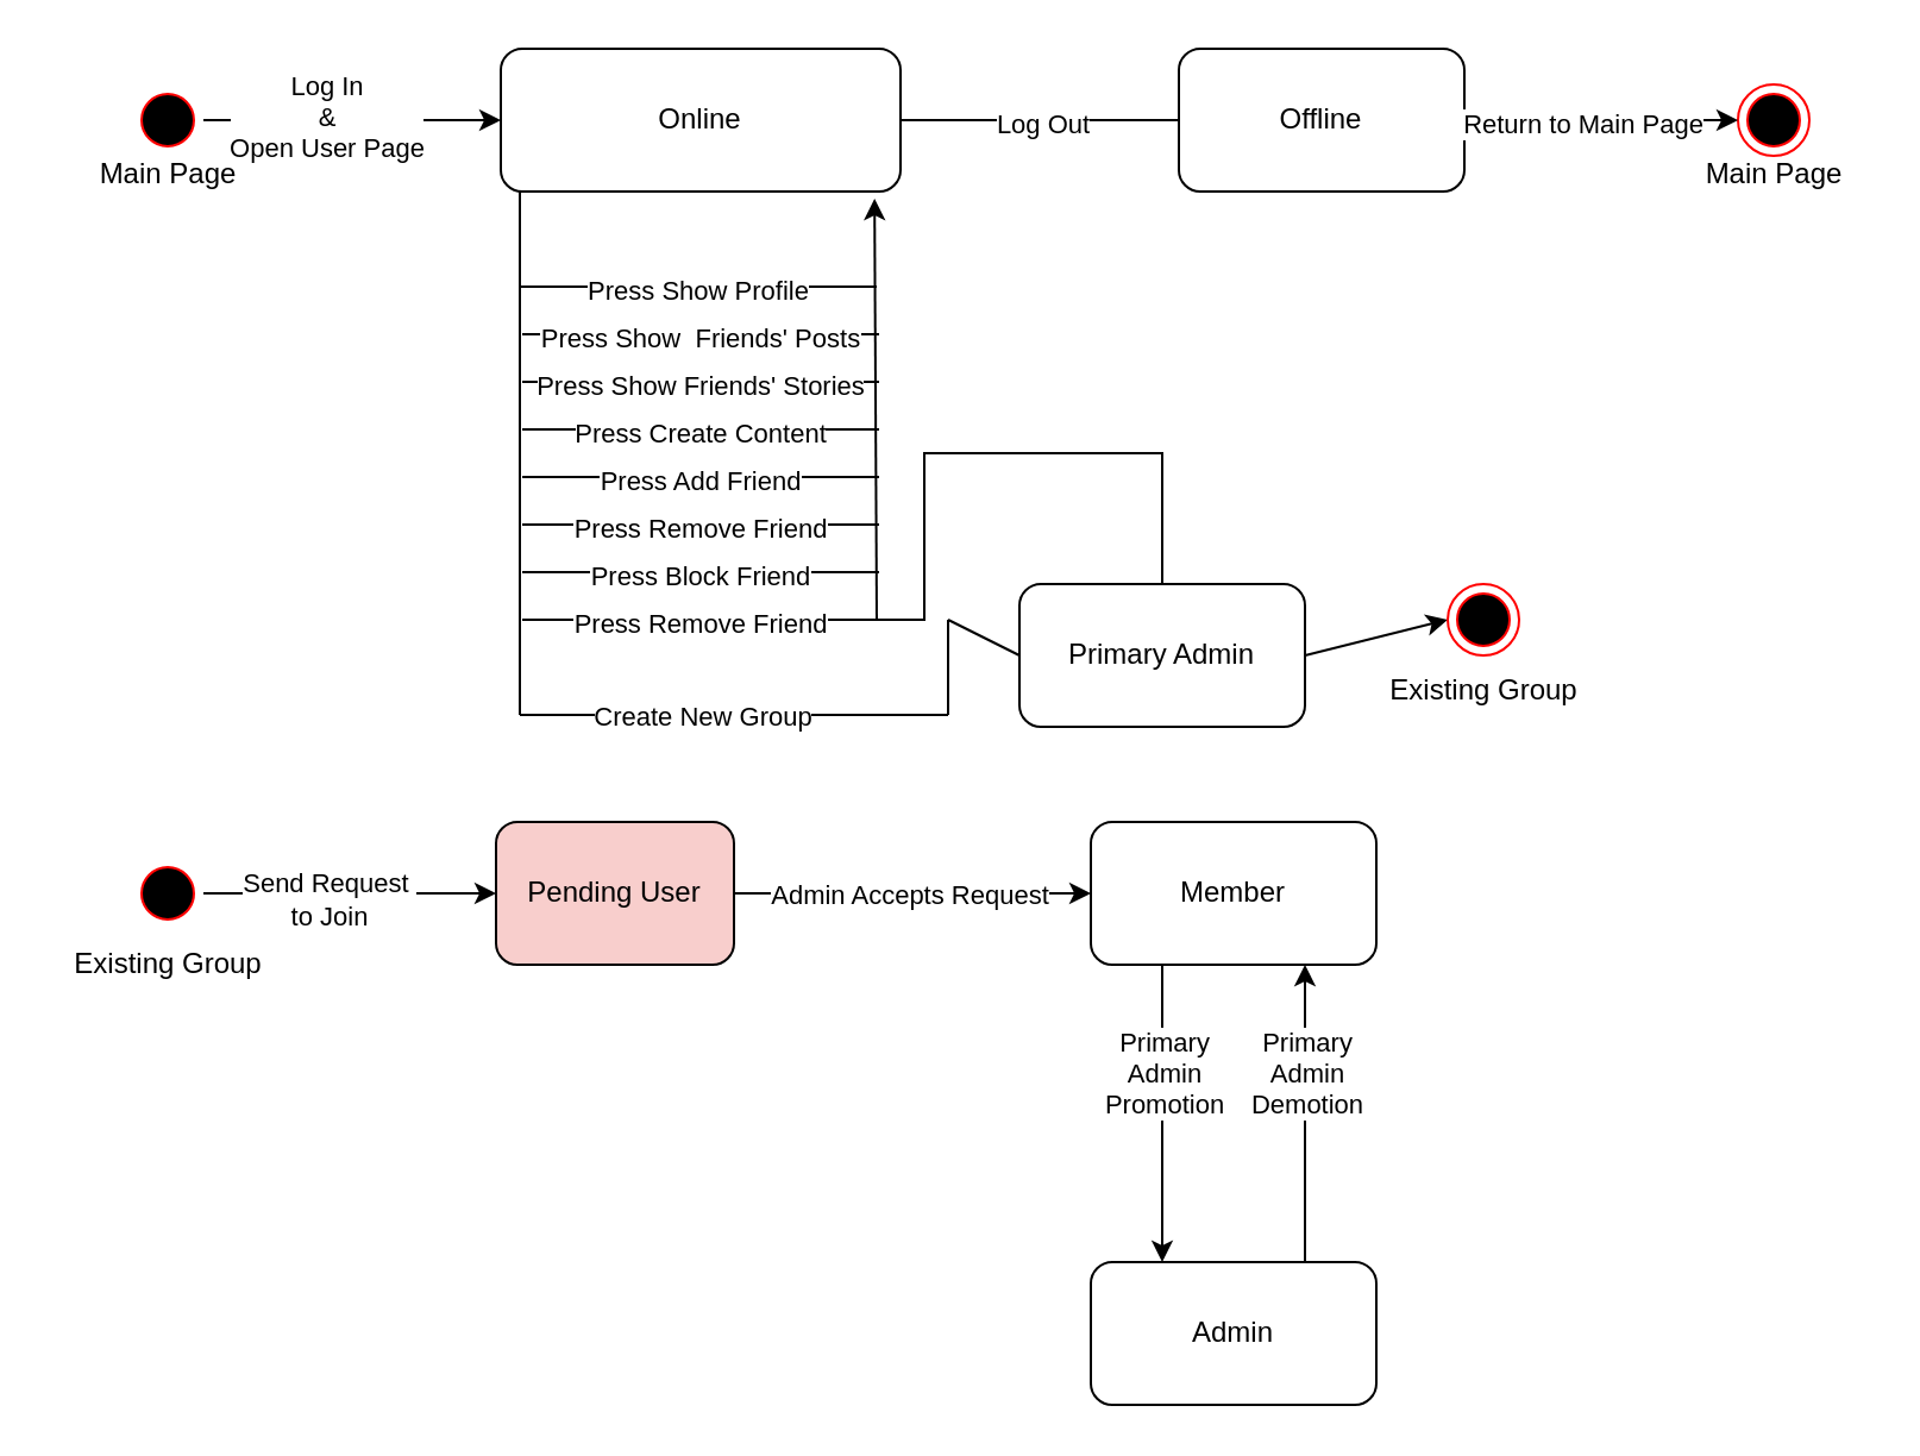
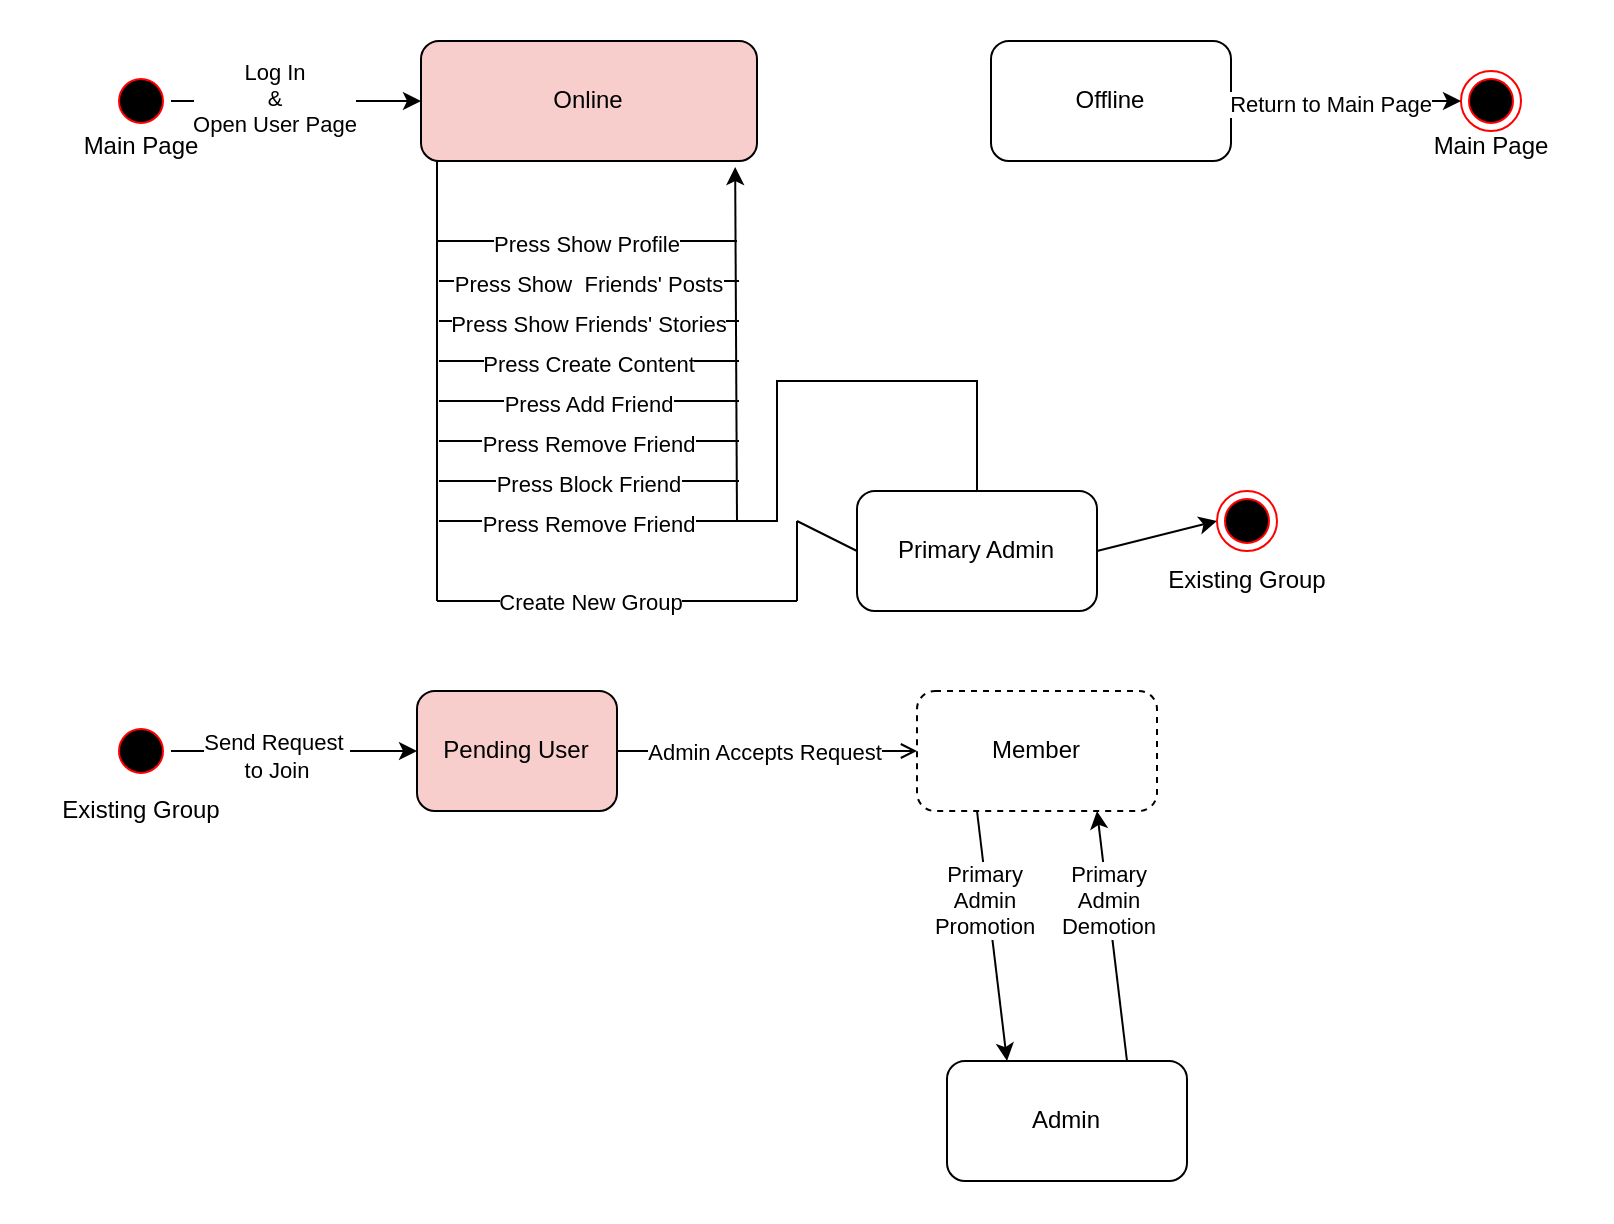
  <mxCell id="0" />
  <mxCell id="1" parent="0" />
  <mxCell id="2" value="" style="ellipse;html=1;shape=endState;fillColor=#000000;strokeColor=#ff0000;" parent="1" vertex="1"><mxGeometry x="730" y="35" width="30" height="30" as="geometry" /></mxCell>
- <mxCell id="3" value="Online" style="rounded=1;whiteSpace=wrap;html=1;" parent="1" vertex="1"><mxGeometry x="210" y="20" width="168" height="60" as="geometry" /></mxCell>
+ <mxCell id="3" value="Online" style="rounded=1;whiteSpace=wrap;html=1;fillColor=#f8cecc;" parent="1" vertex="1"><mxGeometry x="210" y="20" width="168" height="60" as="geometry" /></mxCell>
  <mxCell id="4" value="" style="ellipse;html=1;shape=startState;fillColor=#000000;strokeColor=#ff0000;" parent="1" vertex="1"><mxGeometry x="55" y="35" width="30" height="30" as="geometry" /></mxCell>
  <mxCell id="5" value="" style="endArrow=classic;html=1;rounded=0;exitX=1;exitY=0.5;exitDx=0;exitDy=0;entryX=0;entryY=0.5;entryDx=0;entryDy=0;" parent="1" source="4" target="3" edge="1"><mxGeometry width="50" height="50" relative="1" as="geometry"><mxPoint x="50" y="210" as="sourcePoint" /><mxPoint x="100" y="160" as="targetPoint" /></mxGeometry></mxCell>
  <mxCell id="6" value="Log In&lt;div&gt;&amp;amp;&lt;/div&gt;&lt;div&gt;Open User Page&lt;/div&gt;" style="edgeLabel;html=1;align=center;verticalAlign=middle;resizable=0;points=[];" parent="5" vertex="1" connectable="0"><mxGeometry x="-0.18" y="2" relative="1" as="geometry"><mxPoint as="offset" /></mxGeometry></mxCell>
- <mxCell id="7" value="" style="endArrow=none;html=1;rounded=0;exitX=1;exitY=0.5;exitDx=0;exitDy=0;entryX=0;entryY=0.5;entryDx=0;entryDy=0;endFill=0;" parent="1" source="3" target="9" edge="1"><mxGeometry width="50" height="50" relative="1" as="geometry"><mxPoint x="360" y="49.5" as="sourcePoint" /><mxPoint x="470" y="50" as="targetPoint" /></mxGeometry></mxCell>
- <mxCell id="8" value="Log Out" style="edgeLabel;html=1;align=center;verticalAlign=middle;resizable=0;points=[];" parent="7" vertex="1" connectable="0"><mxGeometry y="-1" relative="1" as="geometry"><mxPoint as="offset" /></mxGeometry></mxCell>
  <mxCell id="9" value="Offline" style="rounded=1;whiteSpace=wrap;html=1;" parent="1" vertex="1"><mxGeometry x="495" y="20" width="120" height="60" as="geometry" /></mxCell>
  <mxCell id="10" value="" style="endArrow=classic;html=1;rounded=0;exitX=1;exitY=0.5;exitDx=0;exitDy=0;entryX=0;entryY=0.5;entryDx=0;entryDy=0;" parent="1" source="9" target="2" edge="1"><mxGeometry width="50" height="50" relative="1" as="geometry"><mxPoint x="610" y="190" as="sourcePoint" /><mxPoint x="660" y="140" as="targetPoint" /></mxGeometry></mxCell>
  <mxCell id="11" value="Return to Main Page" style="edgeLabel;html=1;align=center;verticalAlign=middle;resizable=0;points=[];" parent="10" vertex="1" connectable="0"><mxGeometry x="-0.14" y="-1" relative="1" as="geometry"><mxPoint as="offset" /></mxGeometry></mxCell>
  <mxCell id="12" value="Main Page" style="text;html=1;align=center;verticalAlign=middle;resizable=0;points=[];autosize=1;strokeColor=none;fillColor=none;" parent="1" vertex="1"><mxGeometry x="30" y="58" width="80" height="30" as="geometry" /></mxCell>
  <mxCell id="13" value="Main Page" style="text;html=1;align=center;verticalAlign=middle;resizable=0;points=[];autosize=1;strokeColor=none;fillColor=none;" parent="1" vertex="1"><mxGeometry x="705" y="58" width="80" height="30" as="geometry" /></mxCell>
  <mxCell id="14" value="" style="endArrow=none;html=1;rounded=0;exitX=0.5;exitY=1;exitDx=0;exitDy=0;endFill=0;" parent="1" edge="1"><mxGeometry width="50" height="50" relative="1" as="geometry"><mxPoint x="218" y="80" as="sourcePoint" /><mxPoint x="218" y="300" as="targetPoint" /></mxGeometry></mxCell>
  <mxCell id="15" value="" style="endArrow=classic;html=1;rounded=0;entryX=0.935;entryY=1.05;entryDx=0;entryDy=0;entryPerimeter=0;" parent="1" target="3" edge="1"><mxGeometry width="50" height="50" relative="1" as="geometry"><mxPoint x="368" y="260" as="sourcePoint" /><mxPoint x="408" y="260" as="targetPoint" /></mxGeometry></mxCell>
  <mxCell id="16" value="" style="endArrow=none;html=1;rounded=0;" parent="1" edge="1"><mxGeometry width="50" height="50" relative="1" as="geometry"><mxPoint x="218" y="120" as="sourcePoint" /><mxPoint x="368" y="120" as="targetPoint" /></mxGeometry></mxCell>
  <mxCell id="17" value="Press Show Profile" style="edgeLabel;html=1;align=center;verticalAlign=middle;resizable=0;points=[];" parent="16" vertex="1" connectable="0"><mxGeometry x="-0.013" y="-1" relative="1" as="geometry"><mxPoint as="offset" /></mxGeometry></mxCell>
  <mxCell id="18" value="" style="endArrow=none;html=1;rounded=0;" parent="1" edge="1"><mxGeometry width="50" height="50" relative="1" as="geometry"><mxPoint x="219" y="140" as="sourcePoint" /><mxPoint x="369" y="140" as="targetPoint" /></mxGeometry></mxCell>
  <mxCell id="19" value="Press Show&amp;nbsp; Friends' Posts" style="edgeLabel;html=1;align=center;verticalAlign=middle;resizable=0;points=[];" parent="18" vertex="1" connectable="0"><mxGeometry x="-0.013" y="-1" relative="1" as="geometry"><mxPoint as="offset" /></mxGeometry></mxCell>
  <mxCell id="20" value="" style="endArrow=none;html=1;rounded=0;" parent="1" edge="1"><mxGeometry width="50" height="50" relative="1" as="geometry"><mxPoint x="219" y="180" as="sourcePoint" /><mxPoint x="369" y="180" as="targetPoint" /></mxGeometry></mxCell>
  <mxCell id="21" value="Press Create Content" style="edgeLabel;html=1;align=center;verticalAlign=middle;resizable=0;points=[];" parent="20" vertex="1" connectable="0"><mxGeometry x="-0.013" y="-1" relative="1" as="geometry"><mxPoint as="offset" /></mxGeometry></mxCell>
  <mxCell id="22" value="" style="endArrow=none;html=1;rounded=0;" parent="1" edge="1"><mxGeometry width="50" height="50" relative="1" as="geometry"><mxPoint x="219" y="160" as="sourcePoint" /><mxPoint x="369" y="160" as="targetPoint" /></mxGeometry></mxCell>
  <mxCell id="23" value="Press Show Friends' Stories" style="edgeLabel;html=1;align=center;verticalAlign=middle;resizable=0;points=[];" parent="22" vertex="1" connectable="0"><mxGeometry x="-0.013" y="-1" relative="1" as="geometry"><mxPoint as="offset" /></mxGeometry></mxCell>
  <mxCell id="24" value="" style="endArrow=none;html=1;rounded=0;" parent="1" edge="1"><mxGeometry width="50" height="50" relative="1" as="geometry"><mxPoint x="219" y="200" as="sourcePoint" /><mxPoint x="369" y="200" as="targetPoint" /></mxGeometry></mxCell>
  <mxCell id="25" value="Press Add Friend" style="edgeLabel;html=1;align=center;verticalAlign=middle;resizable=0;points=[];" parent="24" vertex="1" connectable="0"><mxGeometry x="-0.013" y="-1" relative="1" as="geometry"><mxPoint as="offset" /></mxGeometry></mxCell>
  <mxCell id="26" value="" style="endArrow=none;html=1;rounded=0;" parent="1" edge="1"><mxGeometry width="50" height="50" relative="1" as="geometry"><mxPoint x="219" y="220" as="sourcePoint" /><mxPoint x="369" y="220" as="targetPoint" /></mxGeometry></mxCell>
  <mxCell id="27" value="Press Remove Friend" style="edgeLabel;html=1;align=center;verticalAlign=middle;resizable=0;points=[];" parent="26" vertex="1" connectable="0"><mxGeometry x="-0.013" y="-1" relative="1" as="geometry"><mxPoint as="offset" /></mxGeometry></mxCell>
  <mxCell id="28" value="" style="endArrow=none;html=1;rounded=0;" parent="1" edge="1"><mxGeometry width="50" height="50" relative="1" as="geometry"><mxPoint x="219" y="240" as="sourcePoint" /><mxPoint x="369" y="240" as="targetPoint" /></mxGeometry></mxCell>
  <mxCell id="29" value="Press Block Friend" style="edgeLabel;html=1;align=center;verticalAlign=middle;resizable=0;points=[];" parent="28" vertex="1" connectable="0"><mxGeometry x="-0.013" y="-1" relative="1" as="geometry"><mxPoint as="offset" /></mxGeometry></mxCell>
  <mxCell id="30" value="" style="endArrow=none;html=1;rounded=0;" parent="1" edge="1"><mxGeometry width="50" height="50" relative="1" as="geometry"><mxPoint x="219" y="260" as="sourcePoint" /><mxPoint x="369" y="260" as="targetPoint" /></mxGeometry></mxCell>
  <mxCell id="31" value="Press Remove Friend" style="edgeLabel;html=1;align=center;verticalAlign=middle;resizable=0;points=[];" parent="30" vertex="1" connectable="0"><mxGeometry x="-0.013" y="-1" relative="1" as="geometry"><mxPoint as="offset" /></mxGeometry></mxCell>
  <mxCell id="32" value="" style="ellipse;html=1;shape=startState;fillColor=#000000;strokeColor=#ff0000;" vertex="1" parent="1"><mxGeometry x="55" y="360" width="30" height="30" as="geometry" /></mxCell>
  <mxCell id="33" value="" style="endArrow=classic;html=1;rounded=0;exitX=1;exitY=0.5;exitDx=0;exitDy=0;entryX=0;entryY=0.5;entryDx=0;entryDy=0;" edge="1" parent="1" source="32" target="35"><mxGeometry width="50" height="50" relative="1" as="geometry"><mxPoint x="118" y="430" as="sourcePoint" /><mxPoint x="168" y="375" as="targetPoint" /></mxGeometry></mxCell>
  <mxCell id="34" value="Send Request&amp;nbsp;&lt;div&gt;to Join&lt;/div&gt;" style="edgeLabel;html=1;align=center;verticalAlign=middle;resizable=0;points=[];" vertex="1" connectable="0" parent="33"><mxGeometry x="-0.157" y="-2" relative="1" as="geometry"><mxPoint as="offset" /></mxGeometry></mxCell>
  <mxCell id="35" value="Pending User" style="rounded=1;whiteSpace=wrap;html=1;fillColor=#f8cecc;" vertex="1" parent="1"><mxGeometry x="208" y="345" width="100" height="60" as="geometry" /></mxCell>
- <mxCell id="36" value="" style="endArrow=classic;html=1;rounded=0;exitX=1;exitY=0.5;exitDx=0;exitDy=0;entryX=0;entryY=0.5;entryDx=0;entryDy=0;" edge="1" parent="1" source="35" target="38"><mxGeometry width="50" height="50" relative="1" as="geometry"><mxPoint x="378" y="420" as="sourcePoint" /><mxPoint x="458" y="375" as="targetPoint" /></mxGeometry></mxCell>
+ <mxCell id="36" value="" style="endArrow=open;html=1;rounded=0;exitX=1;exitY=0.5;exitDx=0;exitDy=0;entryX=0;entryY=0.5;entryDx=0;entryDy=0;" edge="1" parent="1" source="35" target="38"><mxGeometry width="50" height="50" relative="1" as="geometry"><mxPoint x="378" y="420" as="sourcePoint" /><mxPoint x="458" y="375" as="targetPoint" /></mxGeometry></mxCell>
  <mxCell id="37" value="Admin Accepts Request" style="edgeLabel;html=1;align=center;verticalAlign=middle;resizable=0;points=[];" vertex="1" connectable="0" parent="36"><mxGeometry x="-0.271" relative="1" as="geometry"><mxPoint x="18" as="offset" /></mxGeometry></mxCell>
- <mxCell id="38" value="Member" style="rounded=1;whiteSpace=wrap;html=1;" vertex="1" parent="1"><mxGeometry x="458" y="345" width="120" height="60" as="geometry" /></mxCell>
- <mxCell id="39" value="Admin" style="rounded=1;whiteSpace=wrap;html=1;" vertex="1" parent="1"><mxGeometry x="458" y="530" width="120" height="60" as="geometry" /></mxCell>
+ <mxCell id="38" value="Member" style="rounded=1;whiteSpace=wrap;html=1;dashed=1;" vertex="1" parent="1"><mxGeometry x="458" y="345" width="120" height="60" as="geometry" /></mxCell>
+ <mxCell id="39" value="Admin" style="rounded=1;whiteSpace=wrap;html=1;" vertex="1" parent="1"><mxGeometry x="473" y="530" width="120" height="60" as="geometry" /></mxCell>
  <mxCell id="40" value="" style="endArrow=classic;html=1;rounded=0;exitX=0.25;exitY=1;exitDx=0;exitDy=0;entryX=0.25;entryY=0;entryDx=0;entryDy=0;" edge="1" parent="1" source="38" target="39"><mxGeometry width="50" height="50" relative="1" as="geometry"><mxPoint x="368" y="500" as="sourcePoint" /><mxPoint x="418" y="450" as="targetPoint" /></mxGeometry></mxCell>
  <mxCell id="41" value="Primary&lt;div&gt;Admin&lt;/div&gt;&lt;div&gt;Promotion&lt;/div&gt;" style="edgeLabel;html=1;align=center;verticalAlign=middle;resizable=0;points=[];" vertex="1" connectable="0" parent="40"><mxGeometry x="-0.552" relative="1" as="geometry"><mxPoint y="17" as="offset" /></mxGeometry></mxCell>
  <mxCell id="42" value="" style="endArrow=classic;html=1;rounded=0;entryX=0.75;entryY=1;entryDx=0;entryDy=0;exitX=0.75;exitY=0;exitDx=0;exitDy=0;" edge="1" parent="1" source="39" target="38"><mxGeometry width="50" height="50" relative="1" as="geometry"><mxPoint x="618" y="690" as="sourcePoint" /><mxPoint x="668" y="640" as="targetPoint" /></mxGeometry></mxCell>
  <mxCell id="43" value="Primary&lt;div&gt;Admin&lt;/div&gt;&lt;div&gt;Demotion&lt;/div&gt;" style="edgeLabel;html=1;align=center;verticalAlign=middle;resizable=0;points=[];" vertex="1" connectable="0" parent="42"><mxGeometry x="0.2" relative="1" as="geometry"><mxPoint y="-5" as="offset" /></mxGeometry></mxCell>
  <mxCell id="44" value="Existing Group" style="text;html=1;align=center;verticalAlign=middle;resizable=0;points=[];autosize=1;strokeColor=none;fillColor=none;" vertex="1" parent="1"><mxGeometry x="20" y="390" width="100" height="30" as="geometry" /></mxCell>
  <mxCell id="45" value="" style="endArrow=none;html=1;rounded=0;" edge="1" parent="1"><mxGeometry width="50" height="50" relative="1" as="geometry"><mxPoint x="218" y="300" as="sourcePoint" /><mxPoint x="398" y="300" as="targetPoint" /></mxGeometry></mxCell>
  <mxCell id="46" value="Create New Group" style="edgeLabel;html=1;align=center;verticalAlign=middle;resizable=0;points=[];" vertex="1" connectable="0" parent="45"><mxGeometry x="-0.311" y="-2" relative="1" as="geometry"><mxPoint x="14" y="-2" as="offset" /></mxGeometry></mxCell>
  <mxCell id="47" value="" style="endArrow=none;html=1;rounded=0;" edge="1" parent="1"><mxGeometry width="50" height="50" relative="1" as="geometry"><mxPoint x="398" y="260" as="sourcePoint" /><mxPoint x="398" y="300" as="targetPoint" /></mxGeometry></mxCell>
  <mxCell id="48" value="" style="endArrow=none;html=1;rounded=0;entryX=0;entryY=0.5;entryDx=0;entryDy=0;" edge="1" parent="1" target="49"><mxGeometry width="50" height="50" relative="1" as="geometry"><mxPoint x="398" y="260" as="sourcePoint" /><mxPoint x="448" y="260" as="targetPoint" /></mxGeometry></mxCell>
  <mxCell id="49" value="Primary Admin" style="rounded=1;whiteSpace=wrap;html=1;" vertex="1" parent="1"><mxGeometry x="428" y="245" width="120" height="60" as="geometry" /></mxCell>
  <mxCell id="50" value="" style="endArrow=none;html=1;rounded=0;exitX=0.5;exitY=0;exitDx=0;exitDy=0;" edge="1" parent="1" source="49"><mxGeometry width="50" height="50" relative="1" as="geometry"><mxPoint x="448" y="220" as="sourcePoint" /><mxPoint x="368" y="260" as="targetPoint" /><Array as="points"><mxPoint x="488" y="190" /><mxPoint x="388" y="190" /><mxPoint x="388" y="260" /></Array></mxGeometry></mxCell>
  <mxCell id="51" value="" style="endArrow=classic;html=1;rounded=0;exitX=1;exitY=0.5;exitDx=0;exitDy=0;entryX=0;entryY=0.5;entryDx=0;entryDy=0;" edge="1" parent="1" source="49" target="52"><mxGeometry width="50" height="50" relative="1" as="geometry"><mxPoint x="598" y="300" as="sourcePoint" /><mxPoint x="608" y="260" as="targetPoint" /></mxGeometry></mxCell>
  <mxCell id="52" value="" style="ellipse;html=1;shape=endState;fillColor=#000000;strokeColor=#ff0000;" vertex="1" parent="1"><mxGeometry x="608" y="245" width="30" height="30" as="geometry" /></mxCell>
  <mxCell id="53" value="Existing Group" style="text;html=1;align=center;verticalAlign=middle;resizable=0;points=[];autosize=1;strokeColor=none;fillColor=none;" vertex="1" parent="1"><mxGeometry x="573" y="275" width="100" height="30" as="geometry" /></mxCell>
